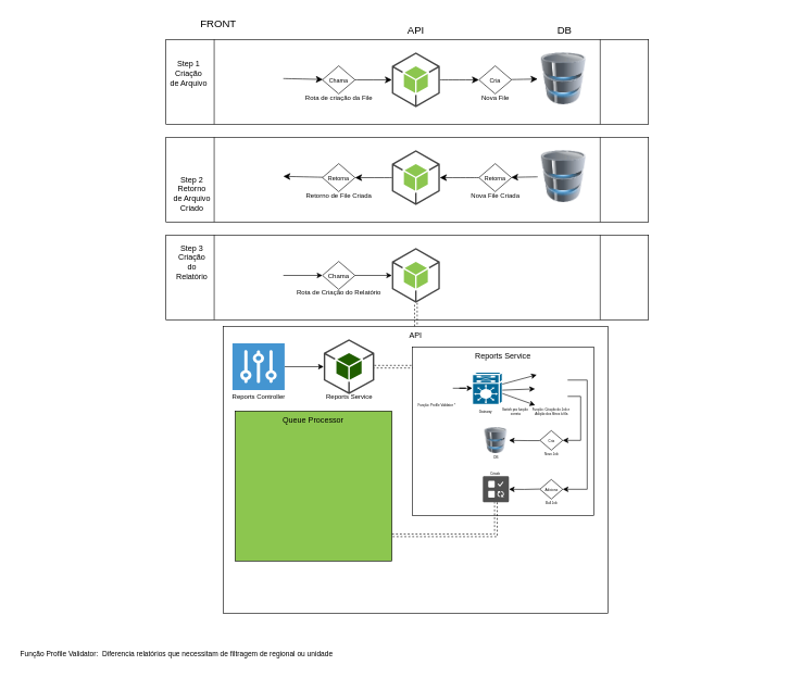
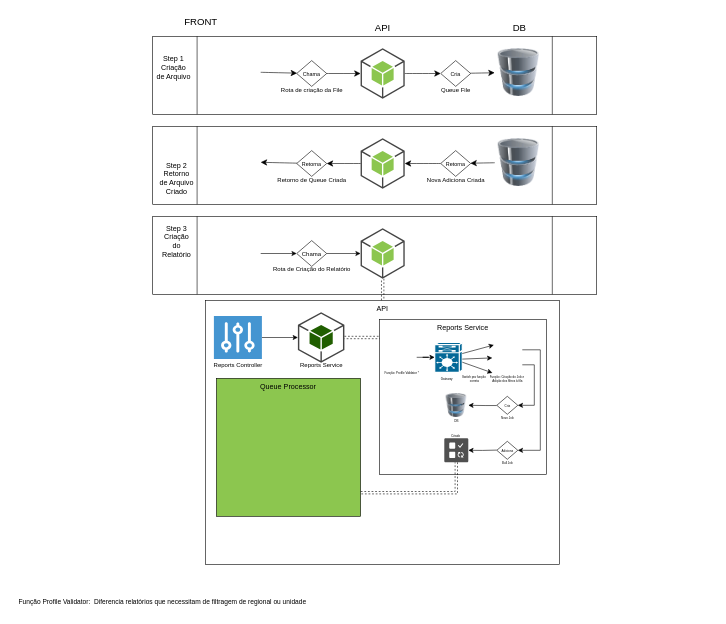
  <mxCell id="0" />
  <mxCell id="1" parent="0" />
  <mxCell id="2" value="API" style="whiteSpace=wrap;html=1;verticalAlign=top;dashed=0;" vertex="1" parent="1"><mxGeometry x="342.25" y="500" width="590" height="440" as="geometry" /></mxCell>
  <mxCell id="3" value="" style="shape=process;whiteSpace=wrap;html=1;backgroundOutline=1;verticalAlign=top;" parent="1" vertex="1"><mxGeometry x="254" y="60" width="740" height="130" as="geometry" /></mxCell>
  <mxCell id="4" value="" style="edgeStyle=orthogonalEdgeStyle;rounded=0;orthogonalLoop=1;jettySize=auto;html=1;" edge="1" parent="1" source="5" target="46"><mxGeometry relative="1" as="geometry" /></mxCell>
  <mxCell id="5" value="" style="pointerEvents=1;shadow=0;dashed=0;html=1;strokeColor=none;fillColor=#4495D1;labelPosition=center;verticalLabelPosition=bottom;verticalAlign=top;align=center;outlineConnect=0;shape=mxgraph.veeam.controller;" parent="1" vertex="1"><mxGeometry x="356" y="526" width="80" height="72" as="geometry" /></mxCell>
  <mxCell id="6" value="" style="image;html=1;image=img/lib/clip_art/computers/Database_128x128.png" parent="1" vertex="1"><mxGeometry x="824" y="80" width="80" height="80" as="geometry" /></mxCell>
  <mxCell id="7" value="" style="shape=image;html=1;verticalAlign=top;verticalLabelPosition=bottom;labelBackgroundColor=#ffffff;imageAspect=0;aspect=fixed;image=https://cdn2.iconfinder.com/data/icons/boxicons-solid-vol-1/24/bxs-archive-in-128.png" parent="1" vertex="1"><mxGeometry x="1100" y="651" width="88" height="88" as="geometry" /></mxCell>
  <mxCell id="8" style="edgeStyle=none;curved=1;rounded=0;orthogonalLoop=1;jettySize=auto;html=1;exitX=1;exitY=0.5;exitDx=0;exitDy=0;fontSize=12;startSize=8;endSize=8;" parent="1" source="9" target="13" edge="1"><mxGeometry relative="1" as="geometry" /></mxCell>
  <mxCell id="9" value="" style="shape=image;html=1;verticalAlign=top;verticalLabelPosition=bottom;labelBackgroundColor=#ffffff;imageAspect=0;aspect=fixed;image=https://cdn0.iconfinder.com/data/icons/long-shadow-web-icons/512/angular-symbol-128.png" parent="1" vertex="1"><mxGeometry x="354" y="80" width="80" height="80" as="geometry" /></mxCell>
  <mxCell id="10" style="edgeStyle=none;curved=1;rounded=0;orthogonalLoop=1;jettySize=auto;html=1;exitX=1;exitY=0.5;exitDx=0;exitDy=0;exitPerimeter=0;entryX=0;entryY=0.5;entryDx=0;entryDy=0;fontSize=12;startSize=8;endSize=8;" parent="1" source="11" target="18" edge="1"><mxGeometry relative="1" as="geometry" /></mxCell>
  <mxCell id="11" value="" style="outlineConnect=0;dashed=0;verticalLabelPosition=bottom;verticalAlign=top;align=center;html=1;shape=mxgraph.aws3.android;fillColor=#8CC64F;gradientColor=none;" parent="1" vertex="1"><mxGeometry x="600.5" y="80" width="73.5" height="84" as="geometry" /></mxCell>
  <mxCell id="12" value="FRONT" style="text;html=1;align=center;verticalAlign=middle;resizable=0;points=[];autosize=1;strokeColor=none;fillColor=none;fontSize=16;" parent="1" vertex="1"><mxGeometry x="294" y="20" width="80" height="30" as="geometry" /></mxCell>
  <mxCell id="13" value="&lt;font style=&quot;font-size: 9px;&quot;&gt;Chama&lt;/font&gt;" style="rhombus;whiteSpace=wrap;html=1;" parent="1" vertex="1"><mxGeometry x="494" y="100.5" width="50" height="43" as="geometry" /></mxCell>
  <mxCell id="14" value="Rota de criação da File" style="text;html=1;align=center;verticalAlign=middle;resizable=0;points=[];autosize=1;strokeColor=none;fillColor=none;fontSize=10;" parent="1" vertex="1"><mxGeometry x="454" y="134" width="130" height="30" as="geometry" /></mxCell>
  <mxCell id="15" style="edgeStyle=none;curved=1;rounded=0;orthogonalLoop=1;jettySize=auto;html=1;exitX=1;exitY=0.5;exitDx=0;exitDy=0;entryX=0;entryY=0.5;entryDx=0;entryDy=0;entryPerimeter=0;fontSize=12;startSize=8;endSize=8;" parent="1" source="13" target="11" edge="1"><mxGeometry relative="1" as="geometry" /></mxCell>
  <mxCell id="16" value="API" style="text;html=1;align=center;verticalAlign=middle;resizable=0;points=[];autosize=1;strokeColor=none;fillColor=none;fontSize=16;" parent="1" vertex="1"><mxGeometry x="612.25" y="30" width="50" height="30" as="geometry" /></mxCell>
  <mxCell id="17" value="" style="edgeStyle=none;curved=1;rounded=0;orthogonalLoop=1;jettySize=auto;html=1;fontSize=12;startSize=8;endSize=8;" parent="1" source="18" target="6" edge="1"><mxGeometry relative="1" as="geometry" /></mxCell>
  <mxCell id="18" value="&lt;font style=&quot;font-size: 9px;&quot;&gt;Cria&lt;/font&gt;" style="rhombus;whiteSpace=wrap;html=1;" parent="1" vertex="1"><mxGeometry x="734" y="100.5" width="50" height="43" as="geometry" /></mxCell>
- <mxCell id="19" value="Nova File" style="text;html=1;align=center;verticalAlign=middle;resizable=0;points=[];autosize=1;strokeColor=none;fillColor=none;fontSize=10;" parent="1" vertex="1"><mxGeometry x="724" y="134" width="70" height="30" as="geometry" /></mxCell>
+ <mxCell id="19" value="Queue File" style="text;html=1;align=center;verticalAlign=middle;resizable=0;points=[];autosize=1;strokeColor=none;fillColor=none;fontSize=10;" parent="1" vertex="1"><mxGeometry x="724" y="134" width="70" height="30" as="geometry" /></mxCell>
  <mxCell id="20" value="Step 1&lt;br&gt;Criação de Arquivo" style="text;html=1;align=center;verticalAlign=middle;whiteSpace=wrap;rounded=0;" parent="1" vertex="1"><mxGeometry x="259" y="85.25" width="60" height="53.5" as="geometry" /></mxCell>
  <mxCell id="21" value="" style="shape=process;whiteSpace=wrap;html=1;backgroundOutline=1;verticalAlign=top;" parent="1" vertex="1"><mxGeometry x="254" y="210" width="740" height="130" as="geometry" /></mxCell>
  <mxCell id="22" value="" style="image;html=1;image=img/lib/clip_art/computers/Database_128x128.png" parent="1" vertex="1"><mxGeometry x="824" y="230" width="80" height="80" as="geometry" /></mxCell>
  <mxCell id="23" style="edgeStyle=none;curved=1;rounded=0;orthogonalLoop=1;jettySize=auto;html=1;fontSize=12;startSize=8;endSize=8;entryX=1;entryY=0.5;entryDx=0;entryDy=0;" parent="1" source="27" target="24" edge="1"><mxGeometry relative="1" as="geometry" /></mxCell>
  <mxCell id="24" value="" style="shape=image;html=1;verticalAlign=top;verticalLabelPosition=bottom;labelBackgroundColor=#ffffff;imageAspect=0;aspect=fixed;image=https://cdn0.iconfinder.com/data/icons/long-shadow-web-icons/512/angular-symbol-128.png" parent="1" vertex="1"><mxGeometry x="354" y="230" width="80" height="80" as="geometry" /></mxCell>
  <mxCell id="25" style="edgeStyle=none;curved=1;rounded=0;orthogonalLoop=1;jettySize=auto;html=1;exitX=0;exitY=0.5;exitDx=0;exitDy=0;entryX=1;entryY=0.5;entryDx=0;entryDy=0;fontSize=12;startSize=8;endSize=8;entryPerimeter=0;" parent="1" source="31" target="26" edge="1"><mxGeometry relative="1" as="geometry" /></mxCell>
  <mxCell id="26" value="" style="outlineConnect=0;dashed=0;verticalLabelPosition=bottom;verticalAlign=top;align=center;html=1;shape=mxgraph.aws3.android;fillColor=#8CC64F;gradientColor=none;" parent="1" vertex="1"><mxGeometry x="600.5" y="230" width="73.5" height="84" as="geometry" /></mxCell>
  <mxCell id="27" value="&lt;font style=&quot;font-size: 9px;&quot;&gt;Retorna&lt;/font&gt;" style="rhombus;whiteSpace=wrap;html=1;" parent="1" vertex="1"><mxGeometry x="494" y="250.5" width="50" height="43" as="geometry" /></mxCell>
- <mxCell id="28" value="Retorno de File Criada" style="text;html=1;align=center;verticalAlign=middle;resizable=0;points=[];autosize=1;strokeColor=none;fillColor=none;fontSize=10;" parent="1" vertex="1"><mxGeometry x="459" y="284" width="120" height="30" as="geometry" /></mxCell>
+ <mxCell id="28" value="Retorno de Queue Criada" style="text;html=1;align=center;verticalAlign=middle;resizable=0;points=[];autosize=1;strokeColor=none;fillColor=none;fontSize=10;" parent="1" vertex="1"><mxGeometry x="459" y="284" width="120" height="30" as="geometry" /></mxCell>
  <mxCell id="29" style="edgeStyle=none;curved=1;rounded=0;orthogonalLoop=1;jettySize=auto;html=1;exitX=0;exitY=0.5;exitDx=0;exitDy=0;entryX=1;entryY=0.5;entryDx=0;entryDy=0;fontSize=12;startSize=8;endSize=8;exitPerimeter=0;" parent="1" source="26" target="27" edge="1"><mxGeometry relative="1" as="geometry" /></mxCell>
  <mxCell id="30" value="" style="edgeStyle=none;curved=1;rounded=0;orthogonalLoop=1;jettySize=auto;html=1;fontSize=12;startSize=8;endSize=8;" parent="1" source="22" target="31" edge="1"><mxGeometry relative="1" as="geometry" /></mxCell>
  <mxCell id="31" value="&lt;font style=&quot;font-size: 9px;&quot;&gt;Retorna&lt;/font&gt;" style="rhombus;whiteSpace=wrap;html=1;" parent="1" vertex="1"><mxGeometry x="734" y="250.5" width="50" height="43" as="geometry" /></mxCell>
- <mxCell id="32" value="Nova File Criada" style="text;html=1;align=center;verticalAlign=middle;resizable=0;points=[];autosize=1;strokeColor=none;fillColor=none;fontSize=10;" parent="1" vertex="1"><mxGeometry x="709" y="284" width="100" height="30" as="geometry" /></mxCell>
+ <mxCell id="32" value="Nova Adiciona Criada" style="text;html=1;align=center;verticalAlign=middle;resizable=0;points=[];autosize=1;strokeColor=none;fillColor=none;fontSize=10;" parent="1" vertex="1"><mxGeometry x="709" y="284" width="100" height="30" as="geometry" /></mxCell>
  <mxCell id="33" value="Step 2&lt;br&gt;Retorno de Arquivo&lt;div&gt;Criado&lt;/div&gt;" style="text;html=1;align=center;verticalAlign=middle;whiteSpace=wrap;rounded=0;" parent="1" vertex="1"><mxGeometry x="264" y="270.25" width="60" height="53.5" as="geometry" /></mxCell>
  <mxCell id="34" value="DB" style="text;html=1;align=center;verticalAlign=middle;resizable=0;points=[];autosize=1;strokeColor=none;fillColor=none;fontSize=16;" parent="1" vertex="1"><mxGeometry x="840" y="30" width="50" height="30" as="geometry" /></mxCell>
  <mxCell id="35" value="" style="shape=process;whiteSpace=wrap;html=1;backgroundOutline=1;verticalAlign=top;" parent="1" vertex="1"><mxGeometry x="254" y="360" width="740" height="130" as="geometry" /></mxCell>
  <mxCell id="36" value="Step 3&lt;br&gt;Criação do Relatório" style="text;html=1;align=center;verticalAlign=middle;whiteSpace=wrap;rounded=0;" parent="1" vertex="1"><mxGeometry x="264" y="375.25" width="60" height="53.5" as="geometry" /></mxCell>
  <mxCell id="37" value="" style="shape=image;html=1;verticalAlign=top;verticalLabelPosition=bottom;labelBackgroundColor=#ffffff;imageAspect=0;aspect=fixed;image=https://cdn0.iconfinder.com/data/icons/long-shadow-web-icons/512/angular-symbol-128.png" vertex="1" parent="1"><mxGeometry x="354" y="382" width="80" height="80" as="geometry" /></mxCell>
  <mxCell id="38" value="" style="edgeStyle=orthogonalEdgeStyle;rounded=0;orthogonalLoop=1;jettySize=auto;html=1;" edge="1" parent="1" source="39" target="43"><mxGeometry relative="1" as="geometry" /></mxCell>
  <mxCell id="39" value="&lt;font size=&quot;1&quot;&gt;Chama&lt;/font&gt;" style="rhombus;whiteSpace=wrap;html=1;" vertex="1" parent="1"><mxGeometry x="494" y="400.5" width="50" height="43" as="geometry" /></mxCell>
  <mxCell id="40" style="edgeStyle=orthogonalEdgeStyle;rounded=0;orthogonalLoop=1;jettySize=auto;html=1;entryX=0;entryY=0.5;entryDx=0;entryDy=0;" edge="1" parent="1" source="37" target="39"><mxGeometry relative="1" as="geometry" /></mxCell>
  <mxCell id="41" value="Rota de Criação do Relatório" style="text;html=1;align=center;verticalAlign=middle;resizable=0;points=[];autosize=1;strokeColor=none;fillColor=none;fontSize=10;" vertex="1" parent="1"><mxGeometry x="444" y="432" width="150" height="30" as="geometry" /></mxCell>
  <mxCell id="42" value="" style="edgeStyle=orthogonalEdgeStyle;rounded=0;orthogonalLoop=1;jettySize=auto;html=1;dashed=1;shape=link;" edge="1" parent="1" source="43" target="2"><mxGeometry relative="1" as="geometry" /></mxCell>
  <mxCell id="43" value="" style="outlineConnect=0;dashed=0;verticalLabelPosition=bottom;verticalAlign=top;align=center;html=1;shape=mxgraph.aws3.android;fillColor=#8CC64F;gradientColor=none;" vertex="1" parent="1"><mxGeometry x="600.5" y="380" width="73.5" height="84" as="geometry" /></mxCell>
  <mxCell id="44" value="Reports Controller" style="text;html=1;align=center;verticalAlign=middle;resizable=0;points=[];autosize=1;strokeColor=none;fillColor=none;fontSize=10;" vertex="1" parent="1"><mxGeometry x="346" y="592" width="100" height="30" as="geometry" /></mxCell>
  <mxCell id="45" value="" style="edgeStyle=orthogonalEdgeStyle;rounded=0;orthogonalLoop=1;jettySize=auto;html=1;shape=link;dashed=1;entryX=0.04;entryY=0.144;entryDx=0;entryDy=0;entryPerimeter=0;" edge="1" parent="1" source="46" target="48"><mxGeometry relative="1" as="geometry"><Array as="points"><mxPoint x="643" y="562" /></Array></mxGeometry></mxCell>
  <mxCell id="46" value="" style="outlineConnect=0;dashed=0;verticalLabelPosition=bottom;verticalAlign=top;align=center;html=1;shape=mxgraph.aws3.android;fillColor=#205E00;gradientColor=none;" vertex="1" parent="1"><mxGeometry x="496" y="520" width="77.5" height="84" as="geometry" /></mxCell>
  <mxCell id="47" value="Reports Service" style="text;html=1;align=center;verticalAlign=middle;resizable=0;points=[];autosize=1;strokeColor=none;fillColor=none;fontSize=10;" vertex="1" parent="1"><mxGeometry x="489.75" y="592" width="90" height="30" as="geometry" /></mxCell>
  <mxCell id="48" value="Reports Service" style="whiteSpace=wrap;html=1;verticalAlign=top;dashed=0;" vertex="1" parent="1"><mxGeometry x="632" y="532" width="278" height="258" as="geometry" /></mxCell>
  <mxCell id="49" value="" style="edgeStyle=orthogonalEdgeStyle;rounded=0;orthogonalLoop=1;jettySize=auto;html=1;" edge="1" parent="1" source="50" target="53"><mxGeometry relative="1" as="geometry" /></mxCell>
  <mxCell id="50" value="" style="shape=image;html=1;verticalAlign=top;verticalLabelPosition=bottom;labelBackgroundColor=#ffffff;imageAspect=0;aspect=fixed;image=https://cdn4.iconfinder.com/data/icons/scripting-and-programming-languages/512/js-128.png" vertex="1" parent="1"><mxGeometry x="644" y="570" width="50" height="50" as="geometry" /></mxCell>
  <mxCell id="51" value="Função: Profile Validator *" style="text;html=1;align=center;verticalAlign=middle;resizable=0;points=[];autosize=1;strokeColor=none;fillColor=none;fontSize=5;" vertex="1" parent="1"><mxGeometry x="629" y="610" width="80" height="20" as="geometry" /></mxCell>
  <mxCell id="52" value="&lt;div style=&quot;&quot;&gt;&lt;font style=&quot;font-size: 11px;&quot;&gt;Função Profile Validator:&amp;nbsp; Diferencia relatórios que&amp;nbsp;&lt;/font&gt;&lt;span style=&quot;font-size: 11px; background-color: transparent; color: light-dark(rgb(0, 0, 0), rgb(255, 255, 255));&quot;&gt;necessitam de filtragem de regional&amp;nbsp;&lt;/span&gt;&lt;span style=&quot;font-size: 11px; background-color: transparent; color: light-dark(rgb(0, 0, 0), rgb(255, 255, 255));&quot;&gt;ou unidade&lt;/span&gt;&lt;/div&gt;" style="text;html=1;align=center;verticalAlign=middle;resizable=0;points=[];autosize=1;strokeColor=none;fillColor=none;" vertex="1" parent="1"><mxGeometry x="20" y="988" width="500" height="30" as="geometry" /></mxCell>
  <mxCell id="53" value="" style="shape=mxgraph.cisco.misc.route_switch_processor;html=1;pointerEvents=1;dashed=0;fillColor=#036897;strokeColor=#ffffff;strokeWidth=2;verticalLabelPosition=bottom;verticalAlign=top;align=center;outlineConnect=0;" parent="1" vertex="1"><mxGeometry x="724" y="570" width="46" height="50" as="geometry" /></mxCell>
  <mxCell id="54" value="Gateway" style="text;html=1;align=center;verticalAlign=middle;resizable=0;points=[];autosize=1;strokeColor=none;fillColor=none;fontSize=5;" vertex="1" parent="1"><mxGeometry x="724" y="620" width="40" height="20" as="geometry" /></mxCell>
  <mxCell id="55" style="edgeStyle=orthogonalEdgeStyle;rounded=0;orthogonalLoop=1;jettySize=auto;html=1;exitX=1;exitY=0.75;exitDx=0;exitDy=0;entryX=1;entryY=0.5;entryDx=0;entryDy=0;" edge="1" parent="1" source="56" target="62"><mxGeometry relative="1" as="geometry" /></mxCell>
  <mxCell id="56" value="" style="shape=image;html=1;verticalAlign=top;verticalLabelPosition=bottom;labelBackgroundColor=#ffffff;imageAspect=0;aspect=fixed;image=https://cdn4.iconfinder.com/data/icons/scripting-and-programming-languages/512/js-128.png" vertex="1" parent="1"><mxGeometry x="820" y="570" width="50" height="50" as="geometry" /></mxCell>
  <mxCell id="57" value="" style="endArrow=classic;html=1;rounded=0;entryX=0.005;entryY=1.02;entryDx=0;entryDy=0;entryPerimeter=0;" edge="1" parent="1" source="53" target="56"><mxGeometry width="50" height="50" relative="1" as="geometry"><mxPoint x="750" y="596.88" as="sourcePoint" /><mxPoint x="819" y="617.13" as="targetPoint" /></mxGeometry></mxCell>
  <mxCell id="58" value="" style="endArrow=classic;html=1;rounded=0;entryX=0.053;entryY=0.089;entryDx=0;entryDy=0;entryPerimeter=0;" edge="1" parent="1" source="53" target="56"><mxGeometry width="50" height="50" relative="1" as="geometry"><mxPoint x="771" y="585.13" as="sourcePoint" /><mxPoint x="820" y="570" as="targetPoint" /></mxGeometry></mxCell>
  <mxCell id="59" value="" style="endArrow=classic;html=1;rounded=0;" edge="1" parent="1" target="56"><mxGeometry width="50" height="50" relative="1" as="geometry"><mxPoint x="770" y="598" as="sourcePoint" /><mxPoint x="819" y="582.87" as="targetPoint" /></mxGeometry></mxCell>
  <mxCell id="60" value="Função: Criação do Job e&amp;nbsp;&lt;br&gt;Adição dos filtros à fila" style="text;html=1;align=center;verticalAlign=middle;resizable=0;points=[];autosize=1;strokeColor=none;fillColor=none;fontSize=5;" vertex="1" parent="1"><mxGeometry x="805" y="615" width="80" height="30" as="geometry" /></mxCell>
  <mxCell id="61" value="Switch pra função&amp;nbsp;&lt;div&gt;correta&lt;/div&gt;" style="text;html=1;align=center;verticalAlign=middle;resizable=0;points=[];autosize=1;strokeColor=none;fillColor=none;fontSize=5;" vertex="1" parent="1"><mxGeometry x="760" y="615" width="60" height="30" as="geometry" /></mxCell>
  <mxCell id="62" value="" style="rhombus;whiteSpace=wrap;html=1;verticalAlign=top;labelBackgroundColor=#ffffff;fontSize=7;align=center;" vertex="1" parent="1"><mxGeometry x="827.5" y="660" width="35" height="30" as="geometry" /></mxCell>
  <mxCell id="63" value="" style="edgeStyle=orthogonalEdgeStyle;rounded=0;orthogonalLoop=1;jettySize=auto;html=1;exitX=-0.088;exitY=0.52;exitDx=0;exitDy=0;exitPerimeter=0;entryX=0.885;entryY=0.5;entryDx=0;entryDy=0;entryPerimeter=0;" edge="1" parent="1" source="64" target="66"><mxGeometry relative="1" as="geometry" /></mxCell>
  <mxCell id="64" value="Cria" style="text;html=1;align=center;verticalAlign=middle;resizable=0;points=[];autosize=1;strokeColor=none;fillColor=none;fontSize=5;" vertex="1" parent="1"><mxGeometry x="830" y="665" width="30" height="20" as="geometry" /></mxCell>
  <mxCell id="65" value="Novo Job" style="text;html=1;align=center;verticalAlign=middle;resizable=0;points=[];autosize=1;strokeColor=none;fillColor=none;fontSize=5;" vertex="1" parent="1"><mxGeometry x="825" y="685" width="40" height="20" as="geometry" /></mxCell>
  <mxCell id="66" value="" style="image;html=1;image=img/lib/clip_art/computers/Database_128x128.png" vertex="1" parent="1"><mxGeometry x="734" y="655" width="52" height="40" as="geometry" /></mxCell>
  <mxCell id="67" value="" style="rhombus;whiteSpace=wrap;html=1;verticalAlign=top;labelBackgroundColor=#ffffff;fontSize=7;align=center;" vertex="1" parent="1"><mxGeometry x="827.5" y="735" width="35" height="30" as="geometry" /></mxCell>
  <mxCell id="68" value="" style="edgeStyle=orthogonalEdgeStyle;rounded=0;orthogonalLoop=1;jettySize=auto;html=1;exitX=0.058;exitY=0.484;exitDx=0;exitDy=0;exitPerimeter=0;" edge="1" parent="1" target="70"><mxGeometry relative="1" as="geometry"><mxPoint x="827.32" y="749.68" as="sourcePoint" /></mxGeometry></mxCell>
  <mxCell id="69" value="Bull Job" style="text;html=1;align=center;verticalAlign=middle;resizable=0;points=[];autosize=1;strokeColor=none;fillColor=none;fontSize=5;" vertex="1" parent="1"><mxGeometry x="825" y="760" width="40" height="20" as="geometry" /></mxCell>
  <mxCell id="70" value="" style="sketch=0;pointerEvents=1;shadow=0;dashed=0;html=1;strokeColor=none;labelPosition=center;verticalLabelPosition=bottom;verticalAlign=top;align=center;fillColor=#505050;shape=mxgraph.mscae.oms.jobs" parent="1" vertex="1"><mxGeometry x="740" y="730" width="40" height="40" as="geometry" /></mxCell>
  <mxCell id="71" style="edgeStyle=orthogonalEdgeStyle;rounded=0;orthogonalLoop=1;jettySize=auto;html=1;exitX=1;exitY=0.25;exitDx=0;exitDy=0;entryX=1;entryY=0.5;entryDx=0;entryDy=0;" edge="1" parent="1" source="56" target="67"><mxGeometry relative="1" as="geometry"><mxPoint x="864.36" y="721.88" as="targetPoint" /><Array as="points"><mxPoint x="900" y="583" /><mxPoint x="900" y="750" /></Array></mxGeometry></mxCell>
  <mxCell id="72" value="Adiciona" style="text;html=1;align=center;verticalAlign=middle;resizable=0;points=[];autosize=1;strokeColor=none;fillColor=none;fontSize=5;" vertex="1" parent="1"><mxGeometry x="825" y="740" width="40" height="20" as="geometry" /></mxCell>
  <mxCell id="73" value="DB" style="text;html=1;align=center;verticalAlign=middle;resizable=0;points=[];autosize=1;strokeColor=none;fillColor=none;fontSize=5;" vertex="1" parent="1"><mxGeometry x="745" y="690" width="30" height="20" as="geometry" /></mxCell>
  <mxCell id="74" value="Criado" style="text;html=1;align=center;verticalAlign=middle;resizable=0;points=[];autosize=1;strokeColor=none;fillColor=none;fontSize=5;" vertex="1" parent="1"><mxGeometry x="744" y="715" width="30" height="20" as="geometry" /></mxCell>
  <mxCell id="75" value="Queue Processor" style="whiteSpace=wrap;html=1;verticalAlign=top;dashed=0;fillColor=#8cc64f;" vertex="1" parent="1"><mxGeometry x="360.25" y="630" width="240.25" height="230" as="geometry" /></mxCell>
  <mxCell id="76" style="edgeStyle=orthogonalEdgeStyle;rounded=0;orthogonalLoop=1;jettySize=auto;html=1;exitX=0.5;exitY=1;exitDx=0;exitDy=0;exitPerimeter=0;entryX=1.001;entryY=0.829;entryDx=0;entryDy=0;entryPerimeter=0;shape=link;dashed=1;" edge="1" parent="1" source="70" target="75"><mxGeometry relative="1" as="geometry"><Array as="points"><mxPoint x="760" y="821" /></Array></mxGeometry></mxCell>
